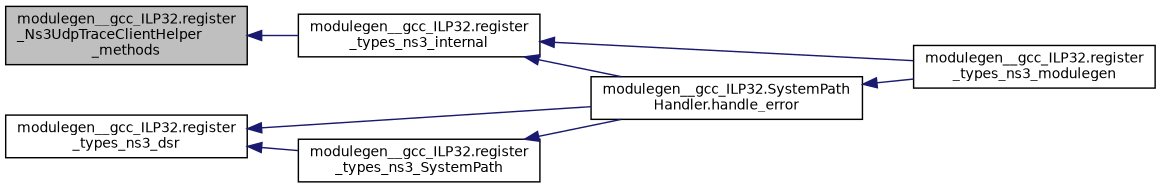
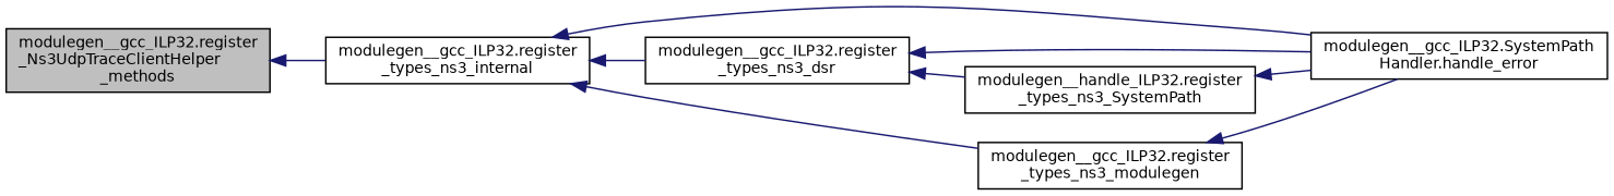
  digraph {
    rankdir=LR
    node [color=black fillcolor=white fontname=Helvetica fontsize=10 shape=record style=filled]
    edge [color=midnightblue dir=back fontname=Helvetica fontsize=10 labelfontname=Helvetica labelfontsize=10 style=solid]
    n1 [fillcolor=grey75 fontcolor=black height=0.2 label="modulegen__gcc_ILP32.register\l_Ns3UdpTraceClientHelper\l_methods" width=0.4]
    n2 [height=0.2 label="modulegen__gcc_ILP32.register\l_types_ns3_internal" width=0.4]
    n3 [height=0.2 label="modulegen__gcc_ILP32.SystemPath\lHandler.handle_error" width=0.4]
    n4 [height=0.2 label="modulegen__gcc_ILP32.register\l_types_ns3_dsr" width=0.4]
    n5 [height=0.2 label="modulegen__gcc_ILP32.register\l_types_ns3_modulegen" width=0.4]
-   n6 [height=0.2 label="modulegen__gcc_ILP32.register\l_types_ns3_SystemPath" width=0.4]
+   n6 [height=0.2 label="modulegen__handle_ILP32.register\l_types_ns3_SystemPath" width=0.4]
    n1 -> n2
    n2 -> n3
+   n2 -> n4
    n2 -> n5
    n4 -> n3
    n4 -> n6
-   n3 -> n5
+   n5 -> n3
    n6 -> n3
  }
